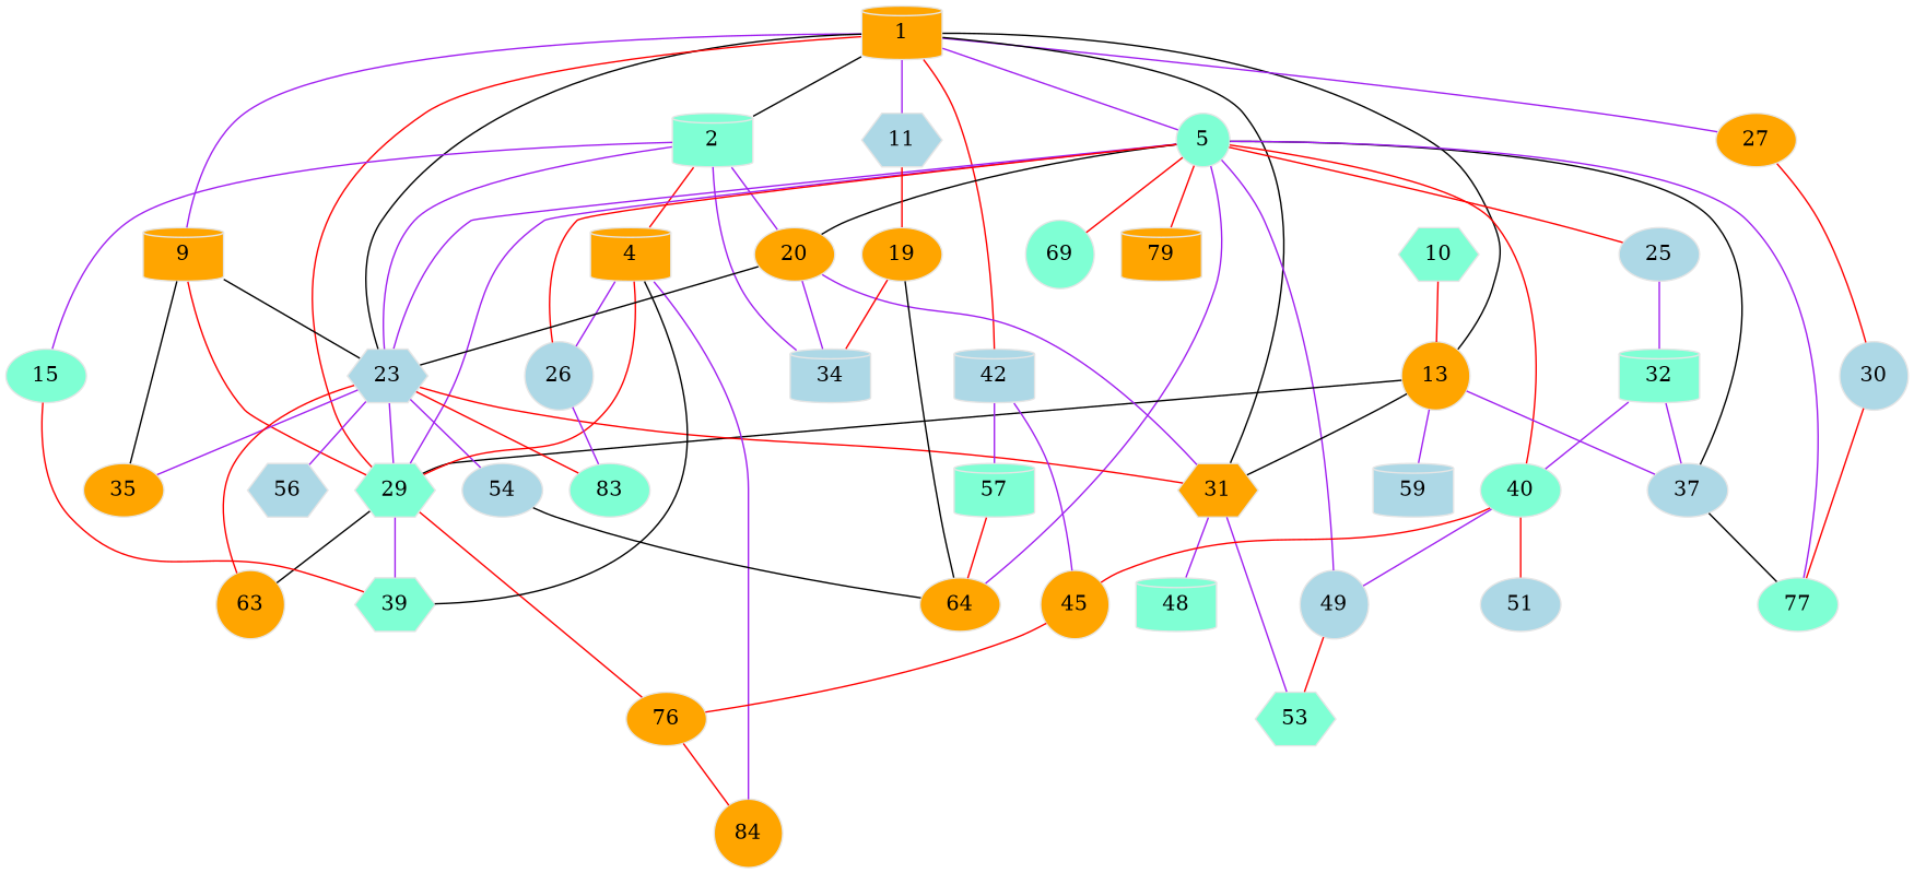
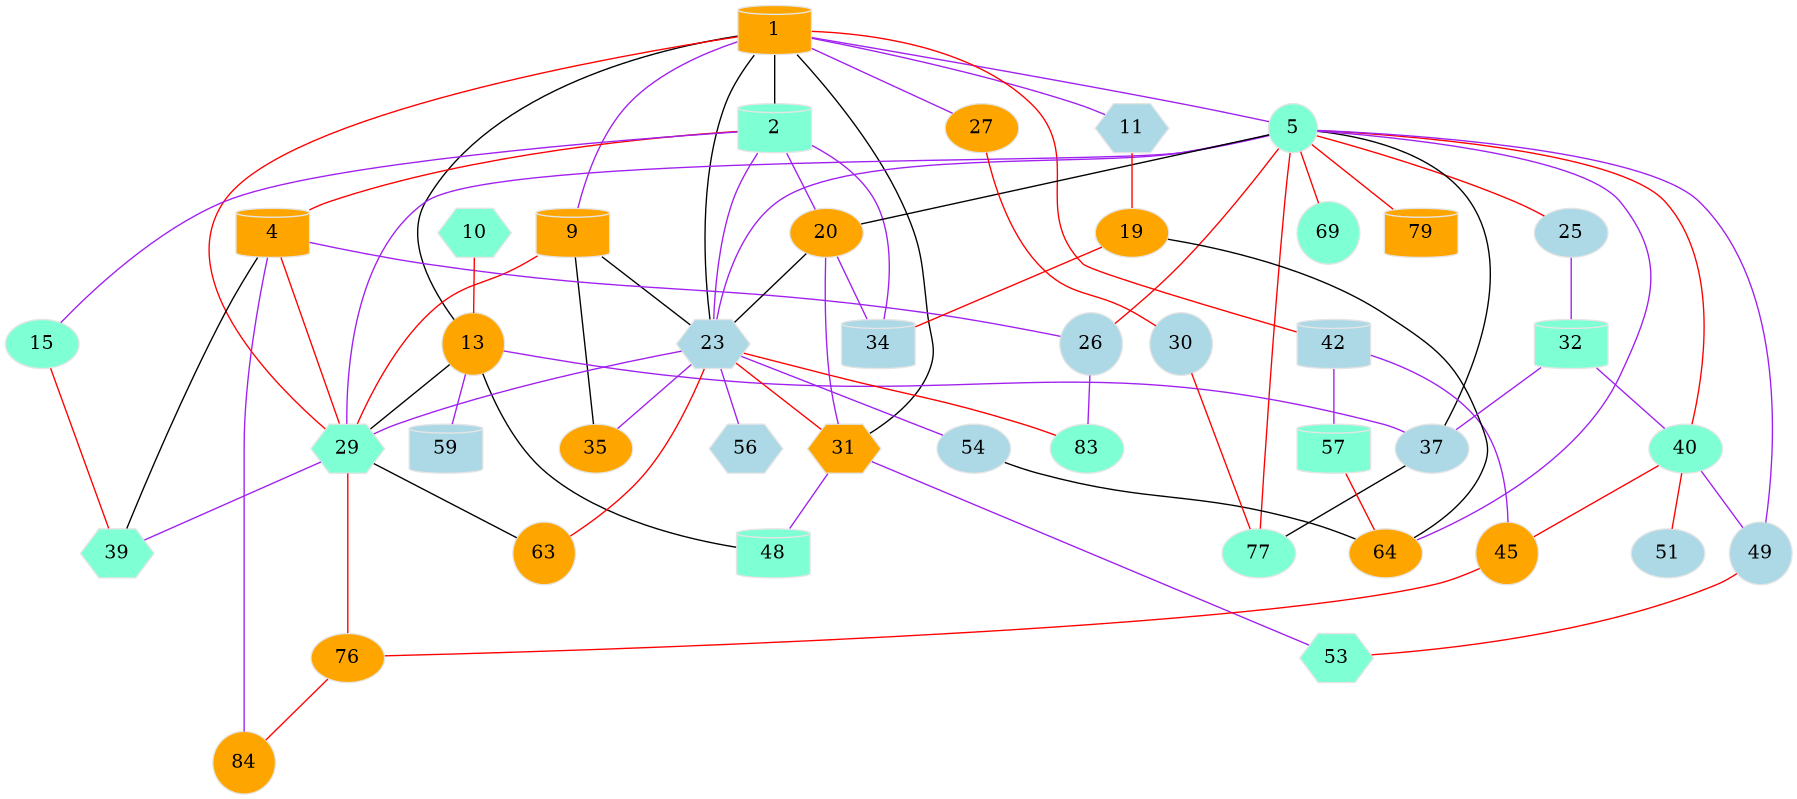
  graph {
    node [color=gray90 fillcolor=orange shape=ellipse style=filled]
    edge [color=purple]
    1 [shape=cylinder super="+3"]
    2 [fillcolor=aquamarine shape=cylinder super="+22+67"]
    5 [fillcolor=aquamarine shape=circle super="+12+6+7+8+16"]
    9 [shape=cylinder super="+21"]
    11 [fillcolor=lightblue shape=hexagon]
    13 [shape=circle super="+18"]
    23 [fillcolor=lightblue shape=hexagon super="+28+24"]
    27
    29 [fillcolor=aquamarine shape=hexagon super="+78+50+33"]
    31 [shape=hexagon super="+38"]
    42 [fillcolor=lightblue shape=cylinder]
    4 [shape=cylinder super="+58"]
    15 [fillcolor=aquamarine]
    20 [super="+62+66"]
    34 [fillcolor=lightblue shape=cylinder super="+47"]
    26 [fillcolor=lightblue shape=circle super="+82"]
    25 [fillcolor=lightblue]
    37 [fillcolor=lightblue super="+46"]
    40 [fillcolor=aquamarine super="+52"]
    49 [fillcolor=lightblue shape=circle super="+65+70"]
    64 [super="+81+72"]
    69 [fillcolor=aquamarine shape=circle]
    77 [fillcolor=aquamarine]
    79 [shape=cylinder]
    35
    19
    59 [fillcolor=lightblue shape=cylinder]
    54 [fillcolor=lightblue]
    56 [fillcolor=lightblue shape=hexagon]
    63 [shape=circle]
    83 [fillcolor=aquamarine]
    30 [fillcolor=lightblue shape=circle]
    39 [fillcolor=aquamarine shape=hexagon]
    76
    48 [fillcolor=aquamarine shape=cylinder]
    53 [fillcolor=aquamarine shape=hexagon]
    45 [shape=circle]
    57 [fillcolor=aquamarine shape=cylinder]
    84 [shape=circle]
    10 [fillcolor=aquamarine shape=hexagon]
    32 [fillcolor=aquamarine shape=cylinder super="+68"]
    51 [fillcolor=lightblue]
    1 -- 2 [color=black weight=2]
    1 -- 5
    1 -- 9
    1 -- 11
    1 -- 13 [color=black]
    1 -- 23 [color=black]
    1 -- 27
    1 -- 29 [color=red]
    1 -- 31 [color=black]
    1 -- 42 [color=red]
    2 -- 23
    2 -- 4 [color=red]
    2 -- 15
    2 -- 20
    2 -- 34
    5 -- 23
    5 -- 29
    5 -- 20 [color=black]
    5 -- 26 [color=red weight=2]
    5 -- 25 [color=red]
    5 -- 37 [color=black]
    5 -- 40 [color=red]
    5 -- 49 [weight=2]
    5 -- 64
    5 -- 69 [color=red]
-   5 -- 77 [weight=2]
+   5 -- 77 [color=red weight=2]
    5 -- 79 [color=red]
    9 -- 23 [color=black]
    9 -- 29 [color=red]
    9 -- 35 [color=black]
    11 -- 19 [color=red]
    13 -- 29 [color=black]
-   13 -- 31 [color=black]
+   13 -- 48 [color=black]
    13 -- 37
    13 -- 59
    23 -- 29
    23 -- 31 [color=red]
    23 -- 35
    23 -- 54
    23 -- 56
    23 -- 63 [color=red]
    23 -- 83 [color=red]
    27 -- 30 [color=red]
    29 -- 63 [color=black]
    29 -- 39
    29 -- 76 [color=red]
    31 -- 48
    31 -- 53
    42 -- 45
    42 -- 57
    4 -- 29 [color=red]
    4 -- 26
    4 -- 39 [color=black]
    4 -- 84 [weight=2]
    15 -- 39 [color=red]
    20 -- 23 [color=black]
    20 -- 31
    20 -- 34
    26 -- 83
    25 -- 32
    37 -- 77 [color=black]
    40 -- 49
    40 -- 45 [color=red]
    40 -- 51 [color=red]
    49 -- 53 [color=red]
    19 -- 34 [color=red]
    19 -- 64 [color=black]
    54 -- 64 [color=black]
    30 -- 77 [color=red]
    76 -- 84 [color=red]
    45 -- 76 [color=red]
    57 -- 64 [color=red]
    10 -- 13 [color=red]
    32 -- 37
    32 -- 40
  }
